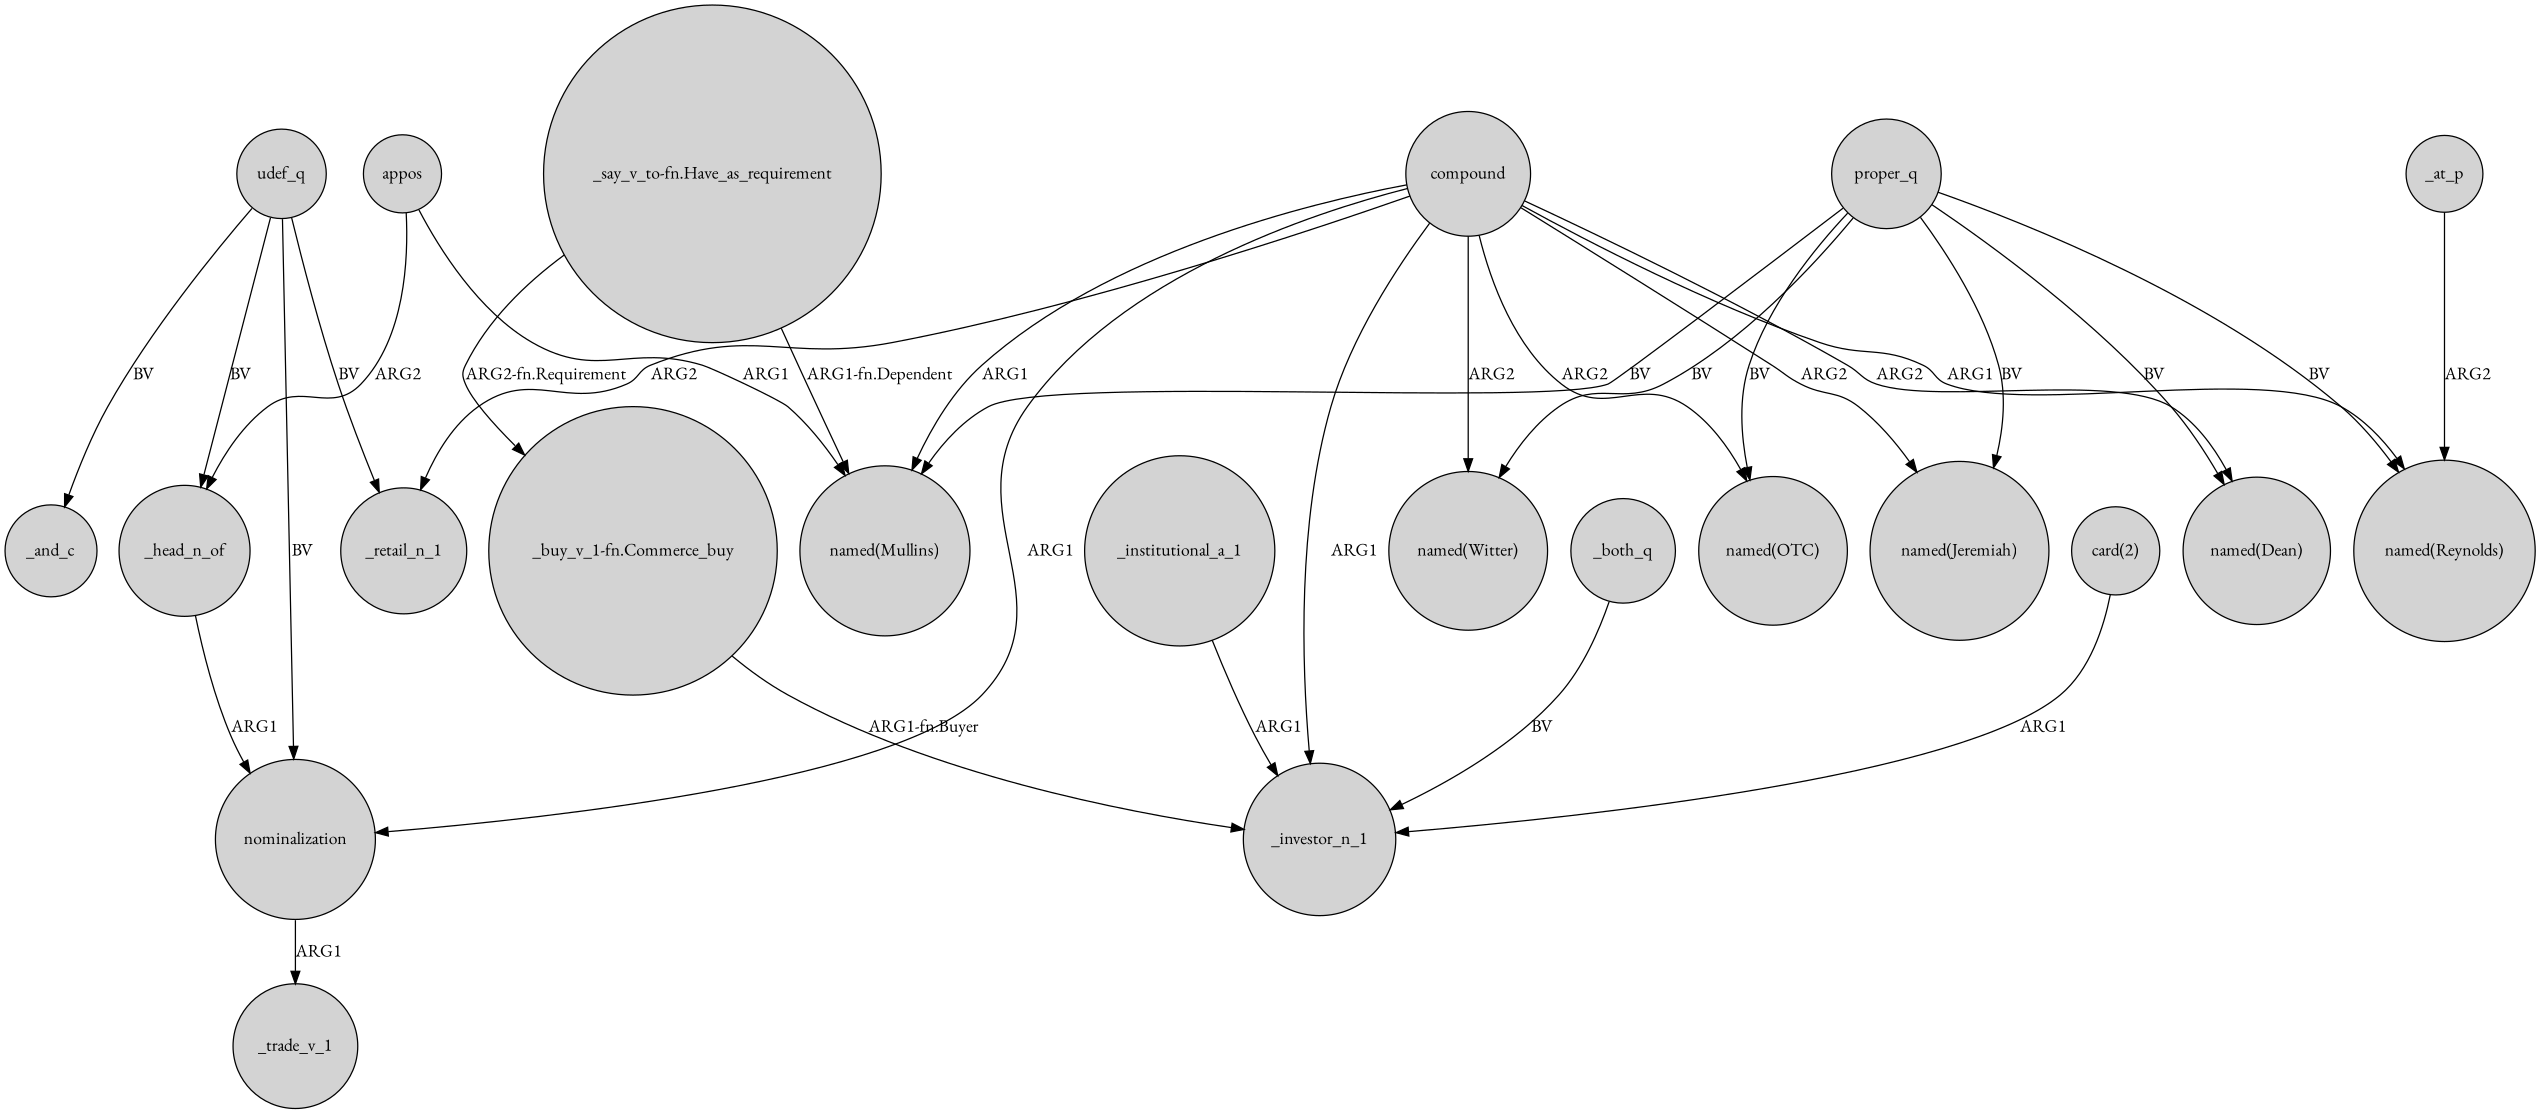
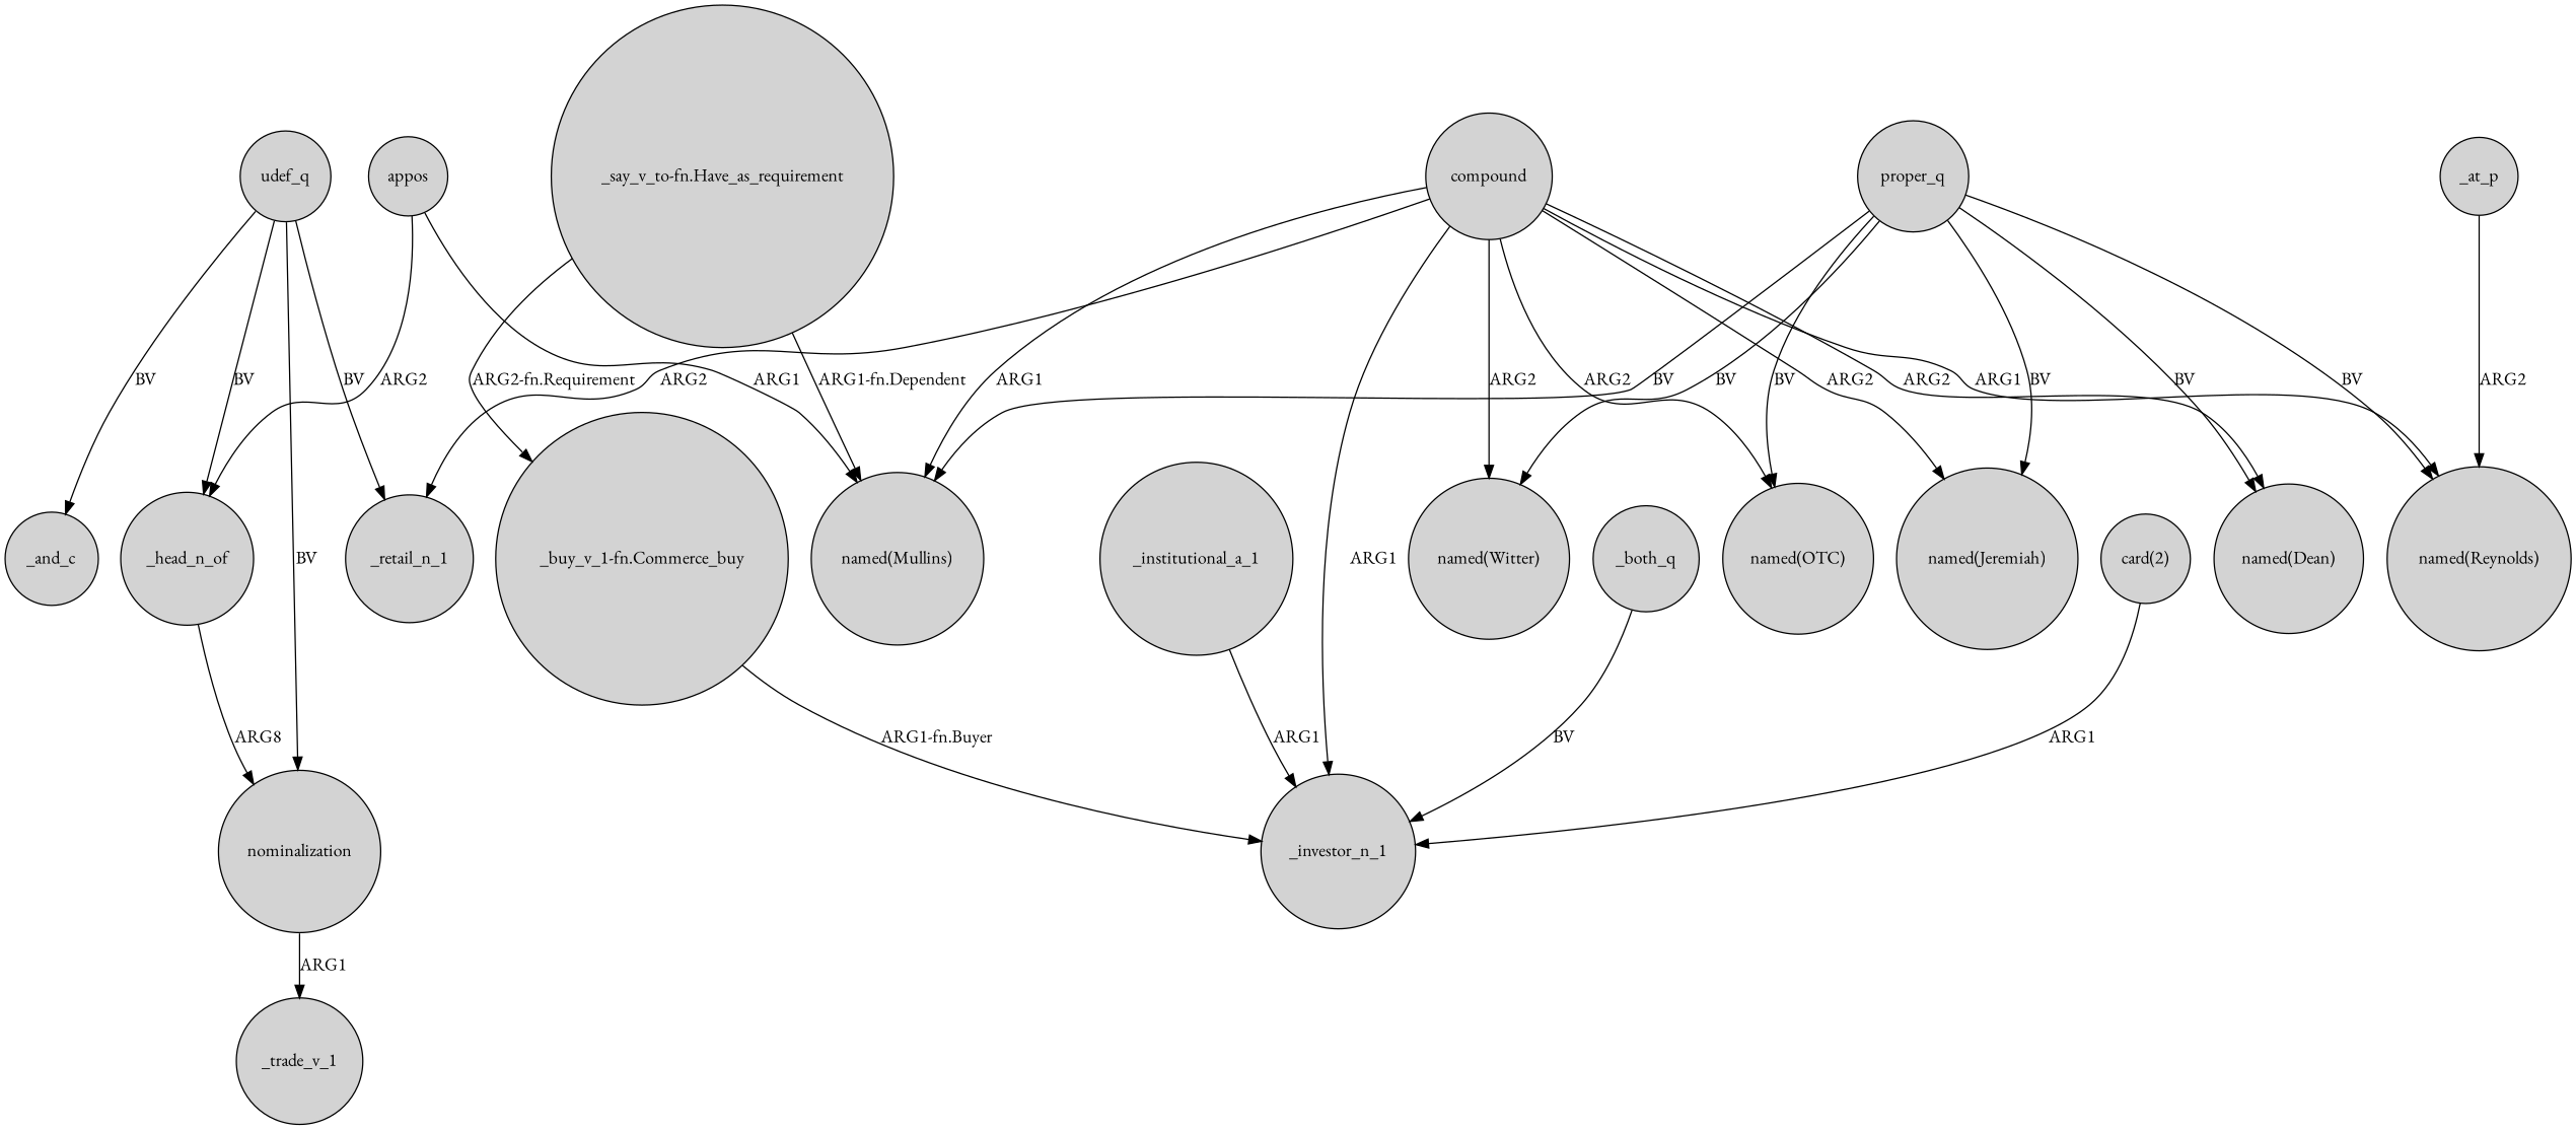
  digraph {
    fontname="EB Garamond"
    node [fontname="EB Garamond" shape=circle style=filled]
    edge [fontname="EB Garamond"]
    _head_n_of
    nominalization
    _trade_v_1
    compound
    "named(Dean)"
    "named(Mullins)"
    "named(Jeremiah)"
    _investor_n_1
    "named(Witter)"
    _retail_n_1
    "named(OTC)"
    "named(Reynolds)"
    _both_q
    "_say_v_to-fn.Have_as_requirement"
    "_buy_v_1-fn.Commerce_buy"
    udef_q
    _and_c
    proper_q
    "card(2)"
    _at_p
    appos
    _institutional_a_1
-   _head_n_of -> nominalization [label=ARG1]
+   _head_n_of -> nominalization [label=ARG8]
    nominalization -> _trade_v_1 [label=ARG1]
-   compound -> nominalization [label=ARG1]
    compound -> "named(Dean)" [label=ARG2]
    compound -> "named(Mullins)" [label=ARG1]
    compound -> "named(Jeremiah)" [label=ARG2]
    compound -> _investor_n_1 [label=ARG1]
    compound -> "named(Witter)" [label=ARG2]
    compound -> _retail_n_1 [label=ARG2]
    compound -> "named(OTC)" [label=ARG2]
    compound -> "named(Reynolds)" [label=ARG1]
    _both_q -> _investor_n_1 [label=BV]
    "_say_v_to-fn.Have_as_requirement" -> "named(Mullins)" [label="ARG1-fn.Dependent"]
    "_say_v_to-fn.Have_as_requirement" -> "_buy_v_1-fn.Commerce_buy" [label="ARG2-fn.Requirement"]
    "_buy_v_1-fn.Commerce_buy" -> _investor_n_1 [label="ARG1-fn.Buyer"]
    udef_q -> _head_n_of [label=BV]
    udef_q -> nominalization [label=BV]
    udef_q -> _retail_n_1 [label=BV]
    udef_q -> _and_c [label=BV]
    proper_q -> "named(Dean)" [label=BV]
    proper_q -> "named(Mullins)" [label=BV]
    proper_q -> "named(Jeremiah)" [label=BV]
    proper_q -> "named(Witter)" [label=BV]
    proper_q -> "named(OTC)" [label=BV]
    proper_q -> "named(Reynolds)" [label=BV]
    "card(2)" -> _investor_n_1 [label=ARG1]
    _at_p -> "named(Reynolds)" [label=ARG2]
    appos -> _head_n_of [label=ARG2]
    appos -> "named(Mullins)" [label=ARG1]
    _institutional_a_1 -> _investor_n_1 [label=ARG1]
  }
